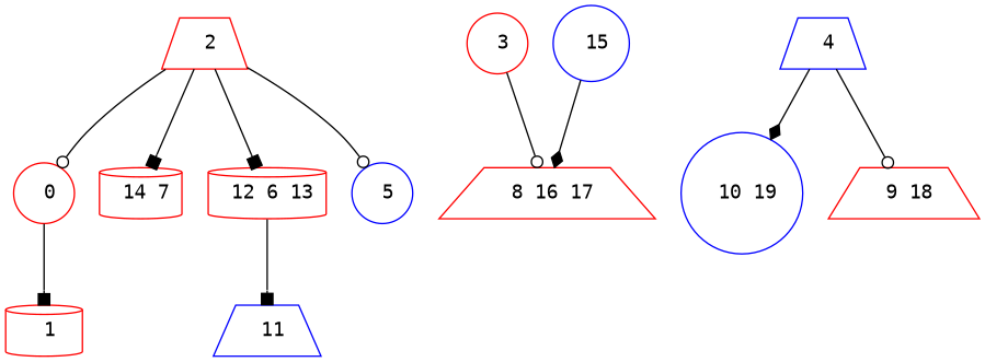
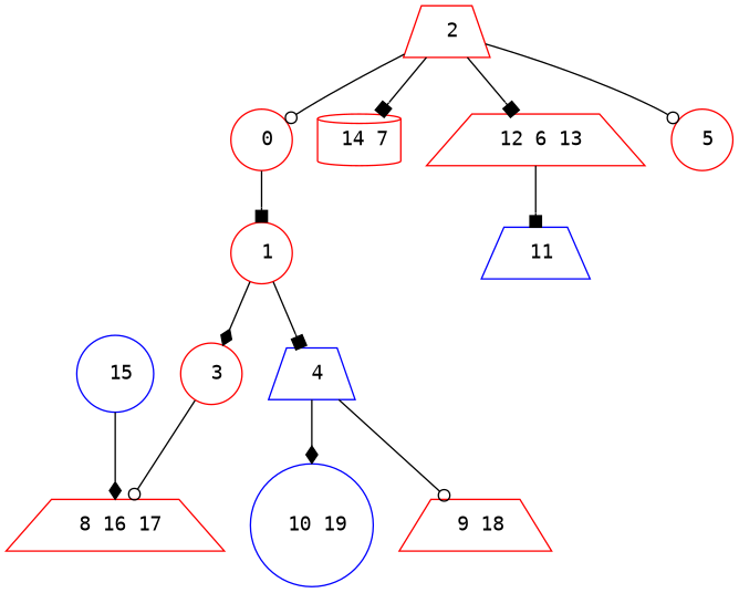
  digraph {
    fontname="DejaVu Sans Mono"
    node [color=red fontname="DejaVu Sans Mono" shape=circle]
    edge [arrowhead=box fontname="DejaVu Sans Mono"]
-   " 1" [shape=cylinder]
+   " 1"
    " 0"
    " 3"
    " 4" [color=blue shape=trapezium]
    " 2" [shape=trapezium]
    " 14 7" [shape=cylinder]
-   " 12 6 13" [shape=cylinder]
-   " 5" [color=blue]
+   " 12 6 13" [shape=trapezium]
+   " 5"
    " 8 16 17" [shape=trapezium]
    " 10 19" [color=blue]
    " 9 18" [shape=trapezium]
    " 11" [color=blue shape=trapezium]
    " 15" [color=blue]
+   " 1" -> " 3" [arrowhead=diamond]
+   " 1" -> " 4"
    " 0" -> " 1"
    " 3" -> " 8 16 17" [arrowhead=odot]
    " 4" -> " 10 19" [arrowhead=diamond]
    " 4" -> " 9 18" [arrowhead=odot]
    " 2" -> " 0" [arrowhead=odot]
    " 2" -> " 14 7"
    " 2" -> " 12 6 13"
    " 2" -> " 5" [arrowhead=odot]
    " 12 6 13" -> " 11"
    " 15" -> " 8 16 17" [arrowhead=diamond]
  }
